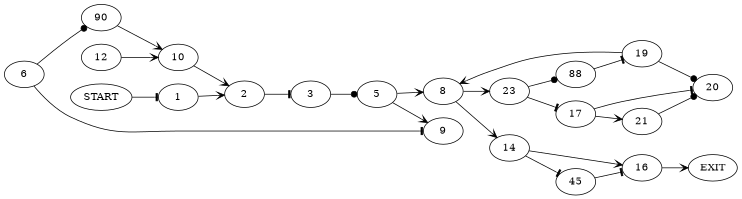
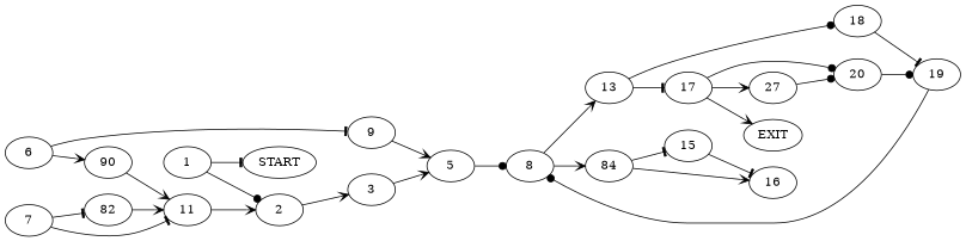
  digraph {
    rankdir=LR
    edge [arrowhead=vee]
    n1 [label=START]
    1
    2
    n4 [label=EXIT]
    3
    5
    8
    6
    9
    n10 [label=90]
-   11 [label=10]
-   12
-   13 [label=23]
-   14
+   7
+   11
+   12 [label=82]
+   13
+   14 [label=84]
    17
-   18 [label=88]
-   15 [label=45]
+   18
+   15
    16
    20
-   21
+   21 [label=27]
    19
-   n1 -> 1 [arrowhead=tee]
-   1 -> 2
-   2 -> 3 [arrowhead=tee]
-   3 -> 5 [arrowhead=dot]
-   5 -> 8
+   1 -> n1 [arrowhead=tee]
+   1 -> 2 [arrowhead=dot]
+   2 -> 3
+   3 -> 5
+   5 -> 8 [arrowhead=dot]
    8 -> 13
    8 -> 14
    6 -> 9 [arrowhead=tee]
-   6 -> n10 [arrowhead=dot]
-   5 -> 9
+   6 -> n10
+   9 -> 5
    n10 -> 11
+   7 -> 11 [arrowhead=tee]
+   7 -> 12 [arrowhead=tee]
    11 -> 2
    12 -> 11
    13 -> 17 [arrowhead=tee]
    13 -> 18 [arrowhead=dot]
    14 -> 15 [arrowhead=tee]
    14 -> 16
-   17 -> 20 [arrowhead=tee]
+   17 -> 20 [arrowhead=dot]
    17 -> 21
    18 -> 19 [arrowhead=tee]
    15 -> 16 [arrowhead=tee]
-   16 -> n4
-   19 -> 20 [arrowhead=dot]
+   17 -> n4
+   20 -> 19 [arrowhead=dot]
    21 -> 20 [arrowhead=dot]
-   19 -> 8
+   19 -> 8 [arrowhead=dot]
  }
